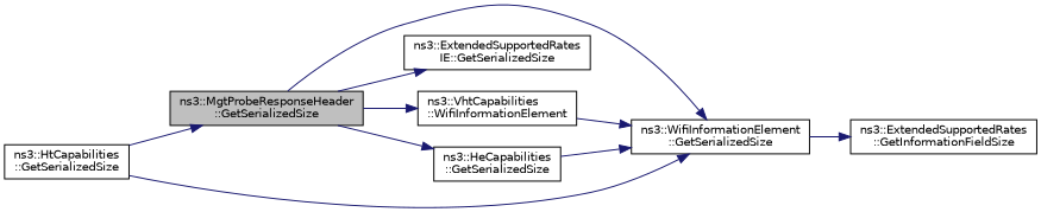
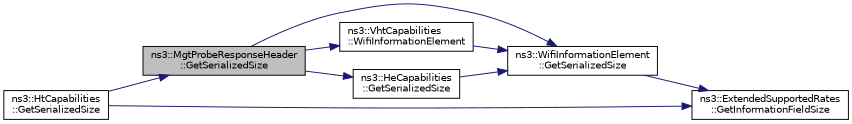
  digraph {
    rankdir=LR
    node [color=black fillcolor=white fontname=Helvetica fontsize=10 shape=record style=filled]
    edge [color=midnightblue fontname=Helvetica fontsize=10 labelfontname=Helvetica labelfontsize=10 style=solid]
    n1 [fillcolor=grey75 fontcolor=black height=0.2 label="ns3::MgtProbeResponseHeader\l::GetSerializedSize" width=0.4]
    n2 [height=0.2 label="ns3::WifiInformationElement\l::GetSerializedSize" width=0.4]
-   n3 [height=0.2 label="ns3::ExtendedSupportedRates\lIE::GetSerializedSize" width=0.4]
    n4 [height=0.2 label="ns3::VhtCapabilities\l::WifiInformationElement" width=0.4]
    n5 [height=0.2 label="ns3::HeCapabilities\l::GetSerializedSize" width=0.4]
    n6 [height=0.2 label="ns3::ExtendedSupportedRates\l::GetInformationFieldSize" width=0.4]
    n7 [height=0.2 label="ns3::HtCapabilities\l::GetSerializedSize" width=0.4]
    n1 -> n2
-   n1 -> n3
    n1 -> n4
    n1 -> n5
    n2 -> n6
    n4 -> n2
    n5 -> n2
    n7 -> n1
-   n7 -> n2
+   n7 -> n6
  }
